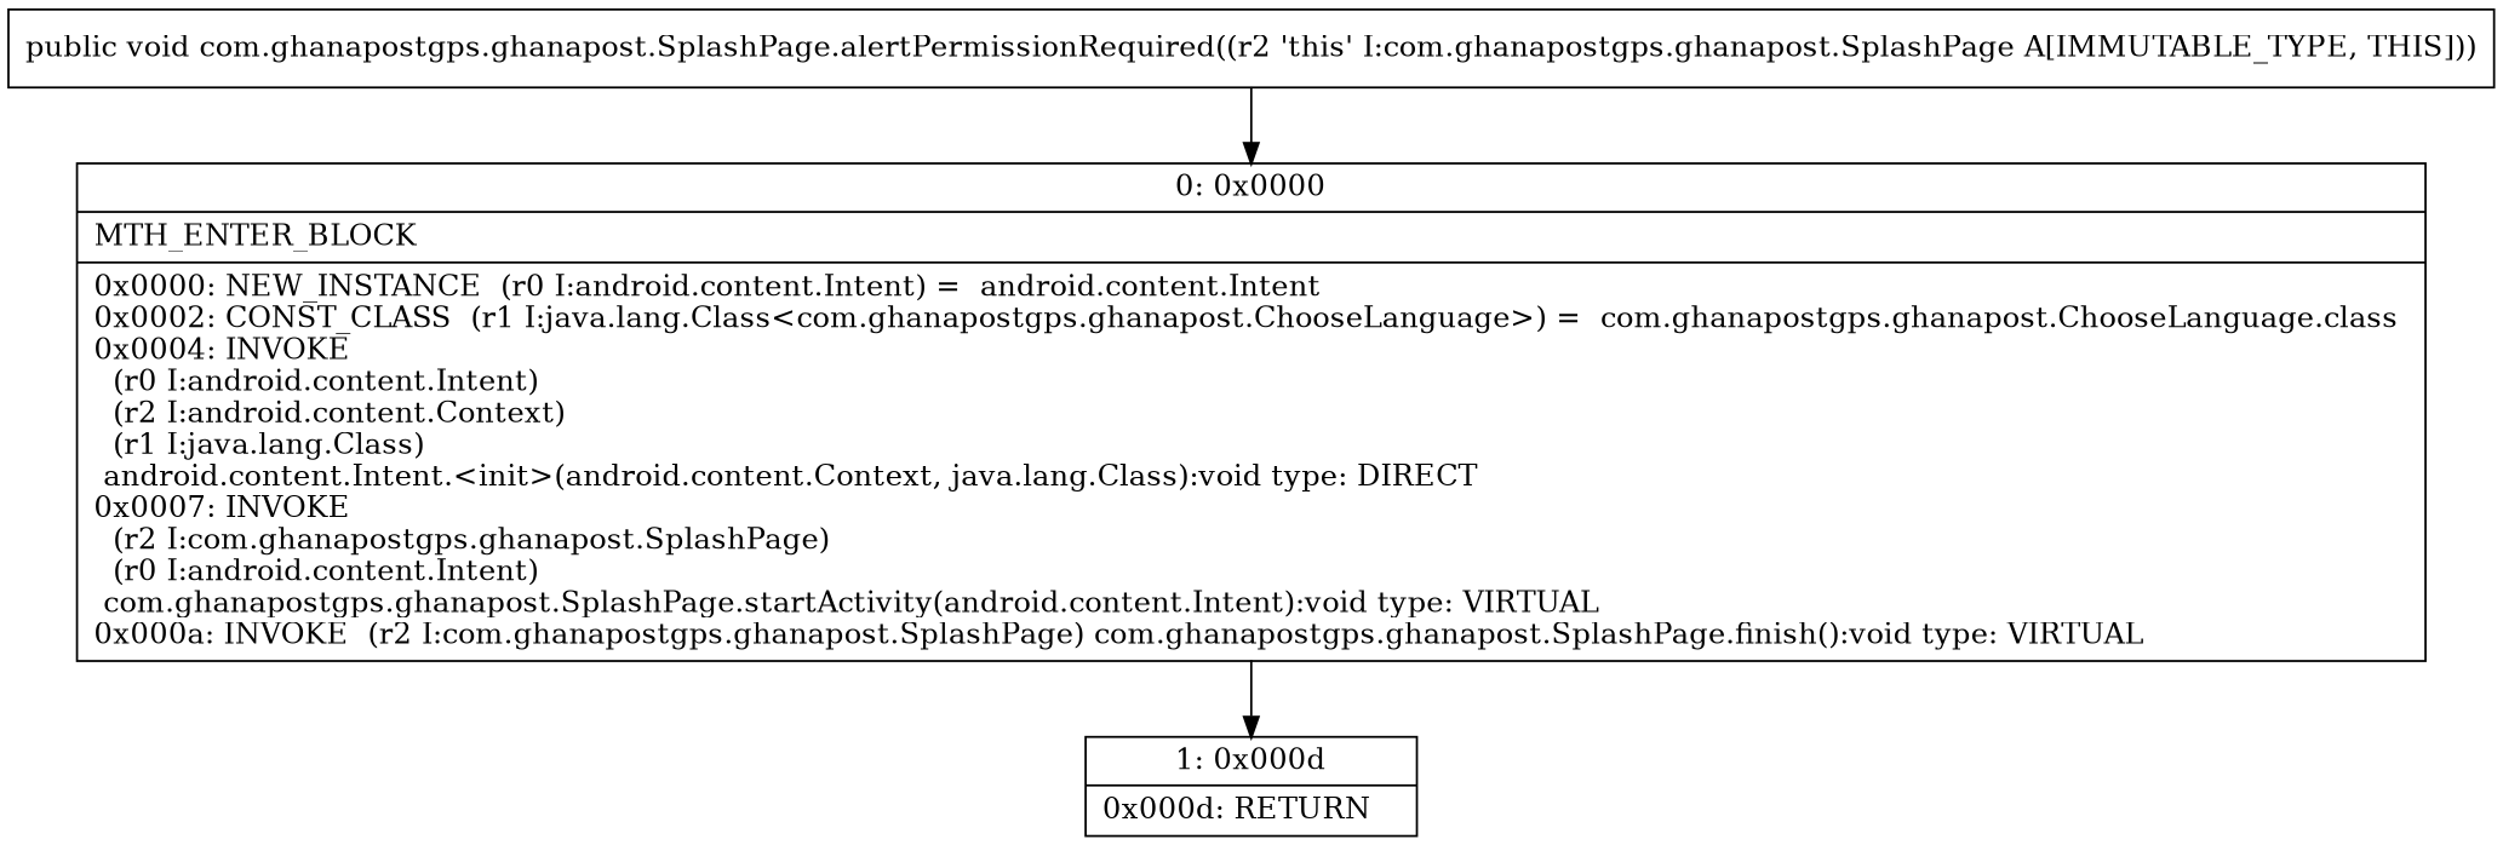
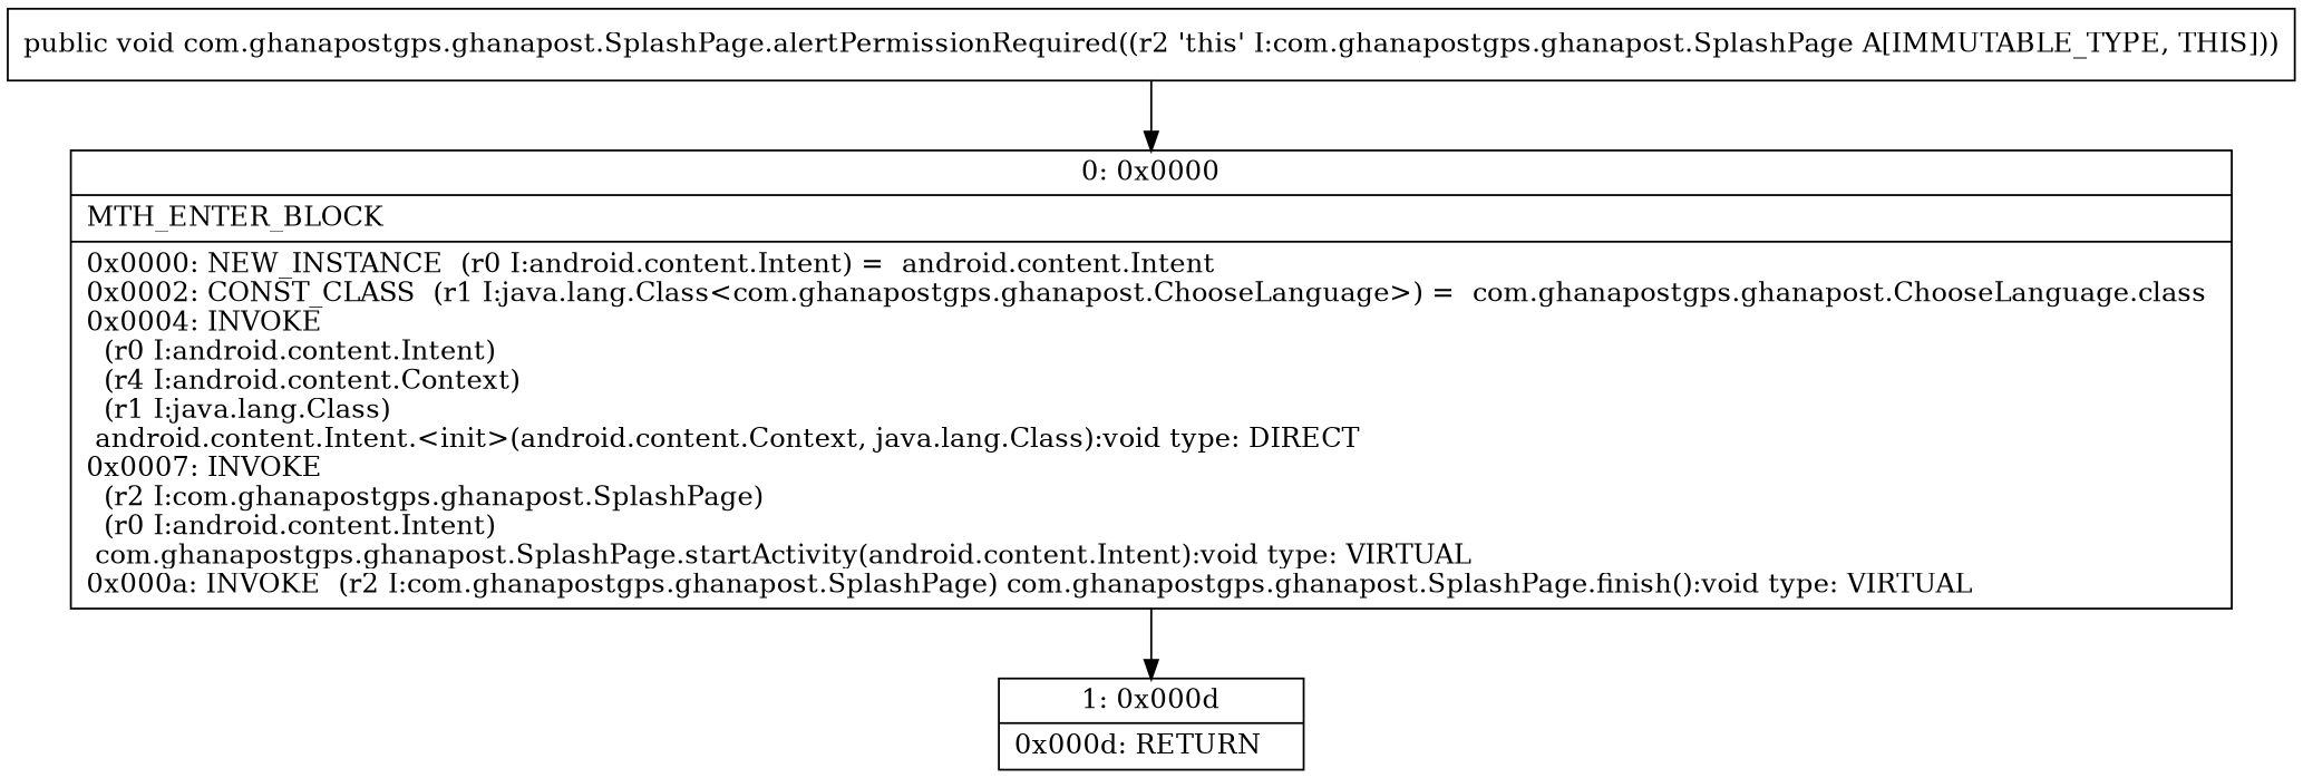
  digraph {
    node [shape=record]
-   n1 [label="{0\:\ 0x0000|MTH_ENTER_BLOCK\l|0x0000: NEW_INSTANCE  (r0 I:android.content.Intent) =  android.content.Intent \l0x0002: CONST_CLASS  (r1 I:java.lang.Class\<com.ghanapostgps.ghanapost.ChooseLanguage\>) =  com.ghanapostgps.ghanapost.ChooseLanguage.class \l0x0004: INVOKE  \l  (r0 I:android.content.Intent)\l  (r2 I:android.content.Context)\l  (r1 I:java.lang.Class)\l android.content.Intent.\<init\>(android.content.Context, java.lang.Class):void type: DIRECT \l0x0007: INVOKE  \l  (r2 I:com.ghanapostgps.ghanapost.SplashPage)\l  (r0 I:android.content.Intent)\l com.ghanapostgps.ghanapost.SplashPage.startActivity(android.content.Intent):void type: VIRTUAL \l0x000a: INVOKE  (r2 I:com.ghanapostgps.ghanapost.SplashPage) com.ghanapostgps.ghanapost.SplashPage.finish():void type: VIRTUAL \l}"]
+   n1 [label="{0\:\ 0x0000|MTH_ENTER_BLOCK\l|0x0000: NEW_INSTANCE  (r0 I:android.content.Intent) =  android.content.Intent \l0x0002: CONST_CLASS  (r1 I:java.lang.Class\<com.ghanapostgps.ghanapost.ChooseLanguage\>) =  com.ghanapostgps.ghanapost.ChooseLanguage.class \l0x0004: INVOKE  \l  (r0 I:android.content.Intent)\l  (r4 I:android.content.Context)\l  (r1 I:java.lang.Class)\l android.content.Intent.\<init\>(android.content.Context, java.lang.Class):void type: DIRECT \l0x0007: INVOKE  \l  (r2 I:com.ghanapostgps.ghanapost.SplashPage)\l  (r0 I:android.content.Intent)\l com.ghanapostgps.ghanapost.SplashPage.startActivity(android.content.Intent):void type: VIRTUAL \l0x000a: INVOKE  (r2 I:com.ghanapostgps.ghanapost.SplashPage) com.ghanapostgps.ghanapost.SplashPage.finish():void type: VIRTUAL \l}"]
    n2 [label="{1\:\ 0x000d|0x000d: RETURN   \l}"]
    n3 [label="{public void com.ghanapostgps.ghanapost.SplashPage.alertPermissionRequired((r2 'this' I:com.ghanapostgps.ghanapost.SplashPage A[IMMUTABLE_TYPE, THIS])) }"]
    n1 -> n2
    n3 -> n1
  }
